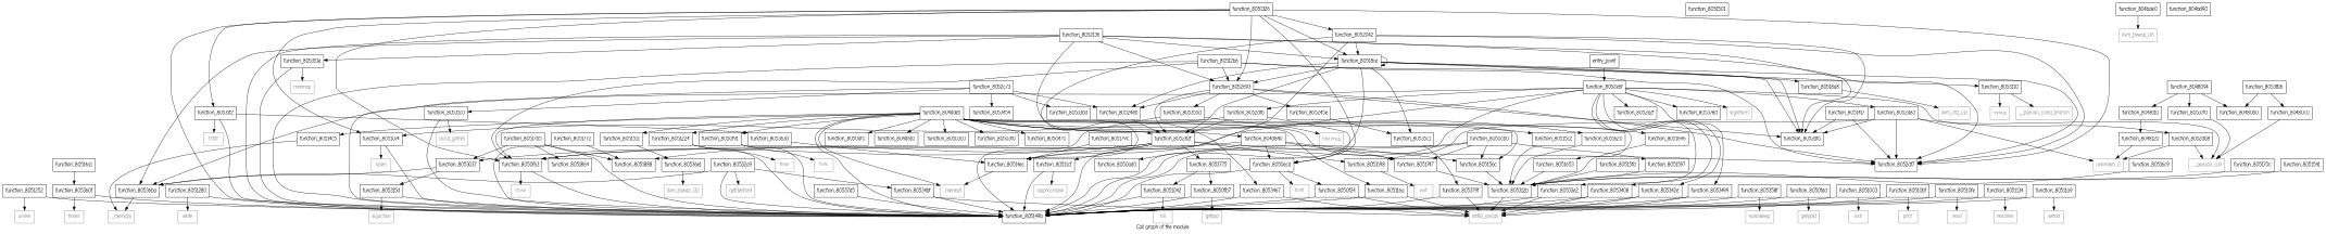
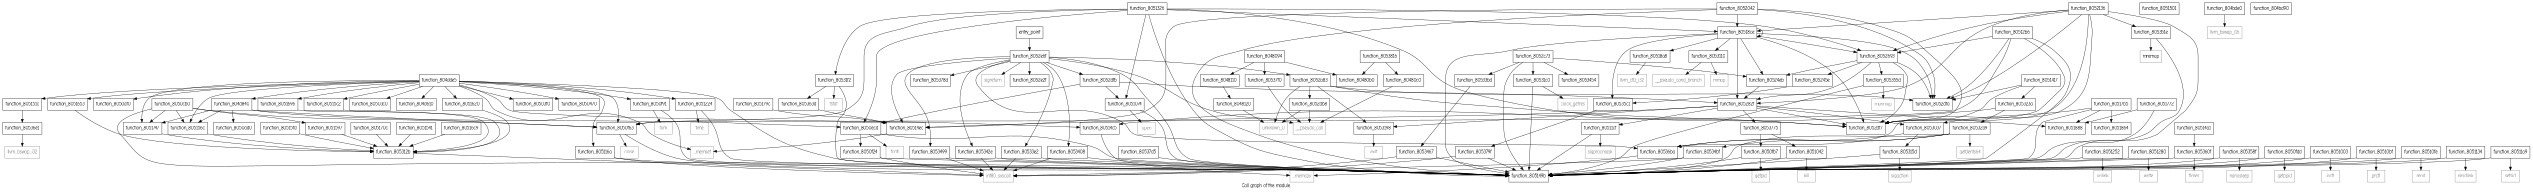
  digraph {
    fontname="Comic Neue"
    label="Call graph of the module."
    node [fontname="Comic Neue" shape=record]
    edge [fontname="Comic Neue"]
    n1 [label="{function_805156c}"]
    n2 [label="{function_805312b}"]
    n3 [color=gray50 fontcolor=gray50 label="{int80_syscall}"]
    n4 [label="{function_8051653}"]
    n5 [label="{function_8052693}"]
    n6 [label="{function_805282f}"]
    n7 [label="{function_8052df7}"]
    n8 [label="{function_8052dfa}"]
    n9 [label="{function_805245e}"]
    n10 [label="{function_80524eb}"]
    n11 [label="{function_805355d}"]
    n12 [label="{function_8051888}"]
    n13 [label="{function_80514ec}"]
    n14 [label="{function_8053198}"]
    n15 [label="{function_80511cf}"]
    n16 [label="{function_8053037}"]
    n17 [label="{function_8053775}"]
    n18 [label="{function_80535c1}"]
    n19 [label="{function_805149b}"]
    n20 [color=gray50 fontcolor=gray50 label="{munmap}"]
    n21 [label="{function_8051864}"]
    n22 [label="{function_8051224}"]
    n23 [color=gray50 fontcolor=gray50 label="{time}"]
    n24 [label="{function_8051252}"]
    n25 [color=gray50 fontcolor=gray50 label="{unlink}"]
    n26 [label="{function_8051696}"]
    n27 [label="{function_8051280}"]
    n28 [color=gray50 fontcolor=gray50 label="{write}"]
    n29 [label="{function_80512b6}"]
    n30 [label="{function_8050f63}"]
    n31 [color=gray50 fontcolor=gray50 label="{close}"]
    n32 [label="{function_8051326}"]
    n33 [label="{function_80518ce}"]
    n34 [label="{function_8052042}"]
    n35 [label="{function_80531f2}"]
    n36 [label="{function_8050ecd}"]
    n37 [label="{function_8051074}"]
    n38 [label="{function_80518a8}"]
    n39 [label="{function_8053110}"]
    n40 [label="{function_805363d}"]
    n41 [color=gray50 fontcolor=gray50 label="{fstat}"]
    n42 [color=gray50 fontcolor=gray50 label="{fcntl}"]
    n43 [label="{function_8050f24}"]
    n44 [color=gray50 fontcolor=gray50 label="{open}"]
    n45 [label="{function_8051417}"]
+   n46 [label="{function_805323a}"]
    n47 [label="{function_80514c5}"]
    n48 [label="{function_80532a9}"]
    n49 [label="{function_80514a1}"]
    n50 [label="{function_805360f}"]
    n51 [color=gray50 fontcolor=gray50 label="{times}"]
    n52 [label="{function_8052e2f}"]
    n53 [color=gray50 fontcolor=gray50 label="{_memcpy}"]
    n54 [color=gray50 fontcolor=gray50 label="{_memset}"]
    n55 [color=gray50 fontcolor=gray50 label="{exit}"]
    n56 [color=gray50 fontcolor=gray50 label="{sigprocmask}"]
    n57 [label="{function_80536ba}"]
    n58 [label="{function_805315d}"]
    n59 [label="{function_8050fb7}"]
    n60 [label="{function_8051042}"]
    n61 [label="{function_80516c9}"]
    n62 [label="{function_8051501}"]
    n63 [label="{function_805151c}"]
    n64 [label="{function_80536e1}"]
    n65 [color=gray50 fontcolor=gray50 label="{llvm_bswap_i32}"]
    n66 [color=gray50 fontcolor=gray50 label="{llvm_ctlz_i32}"]
    n67 [label="{function_8052a83}"]
    n68 [label="{function_8052db8}"]
    n69 [color=gray50 fontcolor=gray50 label="{unknown_0}"]
    n70 [color=gray50 fontcolor=gray50 label="{__pseudo_call}"]
    n71 [label="{function_805170c}"]
    n72 [label="{function_8052c73}"]
    n73 [label="{function_80531c0}"]
    n74 [label="{function_80533bd}"]
    n75 [label="{function_8053454}"]
    n76 [color=gray50 fontcolor=gray50 label="{clock_getres}"]
    n77 [label="{function_8053467}"]
    n78 [label="{function_8051747}"]
    n79 [color=gray50 fontcolor=gray50 label="{mmap}"]
    n80 [color=gray50 fontcolor=gray50 label="{__pseudo_cond_branch}"]
    n81 [label="{function_805379f}"]
    n82 [label="{function_8051541}"]
    n83 [label="{function_8051772}"]
    n84 [label="{function_8051597}"]
    n85 [label="{function_805179c}"]
    n86 [label="{function_8052e6f}"]
    n87 [label="{function_8052dfb}"]
    n88 [label="{function_80533e2}"]
    n89 [label="{function_8053408}"]
    n90 [label="{function_805342e}"]
    n91 [label="{function_8053499}"]
    n92 [label="{function_805378d}"]
    n93 [color=gray50 fontcolor=gray50 label="{sigreturn}"]
    n94 [label="{function_80515c2}"]
    n95 [label="{function_80517b5}"]
    n96 [label="{function_8052136}"]
    n97 [label="{function_805351e}"]
-   n98 [color=gray50 fontcolor=gray50 label="{mremap}"]
+   n98 [color=gray50 fontcolor=black label="{mremap}"]
    n99 [label="{function_80515fd}"]
    n100 [label="{function_80534bf}"]
    n101 [color=gray50 fontcolor=gray50 label="{getdents64}"]
    n102 [color=gray50 fontcolor=gray50 label="{sigaction}"]
    n103 [label="{function_805358f}"]
    n104 [color=gray50 fontcolor=gray50 label="{nanosleep}"]
    n105 [color=gray50 fontcolor=gray50 label="{getpid}"]
    n106 [color=gray50 fontcolor=gray50 label="{kill}"]
    n107 [label="{function_80537d5}"]
    n108 [label="{function_80537f0}"]
    n109 [label="{function_8053816}"]
    n110 [label="{function_80480b0}"]
    n111 [label="{function_80480c0}"]
    n112 [color=gray50 fontcolor=gray50 label="{llvm_bswap_i16}"]
    n113 [color=gray50 fontcolor=gray50 label="{fork}"]
    n114 [color=gray50 fontcolor=gray50 label="{getppid}"]
    n115 [color=gray50 fontcolor=gray50 label="{ioctl}"]
    n116 [color=gray50 fontcolor=gray50 label="{prctl}"]
    n117 [color=gray50 fontcolor=gray50 label="{read}"]
    n118 [color=gray50 fontcolor=gray50 label="{readlink}"]
    n119 [color=gray50 fontcolor=gray50 label="{setsid}"]
    n120 [label="{function_8051620}"]
    n121 [label="{function_8048094}"]
    n122 [label="{function_8048110}"]
    n123 [label="{function_8048120}"]
    n124 [label="{entry_point}"]
    n125 [label="{function_804bd90}"]
    n126 [label="{function_8050af0}"]
    n127 [label="{function_804bde0}"]
    n128 [label="{function_804d610}"]
    n129 [label="{function_804d840}"]
    n130 [label="{function_8050ad0}"]
    n131 [label="{function_804dde5}"]
    n132 [label="{function_80503c0}"]
    n133 [label="{function_80503f0}"]
    n134 [label="{function_8050470}"]
    n135 [label="{function_8050f91}"]
    n136 [label="{function_805116a}"]
    n137 [label="{function_8050cb0}"]
    n138 [label="{function_8050fdd}"]
    n139 [label="{function_8051003}"]
    n140 [label="{function_80510bf}"]
    n141 [label="{function_80510fe}"]
    n142 [label="{function_8051134}"]
    n143 [label="{function_80511a9}"]
    n1 -> n2
    n2 -> n3
    n4 -> n2
    n5 -> n6
    n5 -> n7
    n5 -> n8
    n5 -> n9
    n5 -> n10
    n5 -> n11
    n6 -> n7
    n6 -> n12
    n6 -> n13
    n6 -> n14
    n6 -> n15
    n6 -> n16
    n6 -> n17
    n9 -> n18
    n10 -> n6
    n11 -> n19
    n11 -> n20
    n13 -> n54
    n14 -> n55
    n15 -> n19
    n15 -> n56
    n16 -> n57
    n16 -> n58
    n17 -> n59
    n17 -> n60
    n18 -> n81
    n22 -> n19
    n22 -> n23
    n24 -> n19
    n24 -> n25
    n26 -> n2
    n27 -> n19
    n27 -> n28
    n29 -> n5
    n29 -> n7
    n29 -> n8
    n29 -> n19
    n29 -> n30
    n30 -> n19
    n30 -> n31
    n32 -> n5
    n32 -> n7
    n32 -> n19
    n32 -> n30
    n32 -> n33
-   n32 -> n34
    n32 -> n35
    n32 -> n36
    n32 -> n37
    n33 -> n5
    n33 -> n6
    n33 -> n7
    n33 -> n8
    n33 -> n10
    n33 -> n18
    n33 -> n19
    n33 -> n33
    n33 -> n38
    n33 -> n39
    n34 -> n7
    n34 -> n8
    n34 -> n13
    n34 -> n19
    n34 -> n33
    n35 -> n19
    n35 -> n40
    n35 -> n41
    n36 -> n19
    n36 -> n42
    n36 -> n43
    n37 -> n19
    n37 -> n44
    n38 -> n66
    n39 -> n79
    n39 -> n80
    n40 -> n13
    n43 -> n3
    n43 -> n19
    n45 -> n7
    n45 -> n8
+   n45 -> n46
+   n46 -> n47
+   n46 -> n48
    n47 -> n53
    n48 -> n19
    n48 -> n57
    n48 -> n100
    n48 -> n101
    n49 -> n50
    n50 -> n19
    n50 -> n51
    n57 -> n53
    n58 -> n19
    n58 -> n102
    n59 -> n19
    n59 -> n105
    n60 -> n19
    n60 -> n106
    n61 -> n2
    n63 -> n64
    n64 -> n65
    n67 -> n7
    n67 -> n8
    n67 -> n14
    n67 -> n68
    n67 -> n69
    n68 -> n69
    n68 -> n70
    n71 -> n2
    n72 -> n10
    n72 -> n19
    n72 -> n73
    n72 -> n74
    n72 -> n75
    n73 -> n19
    n73 -> n76
    n74 -> n77
    n77 -> n3
    n77 -> n19
    n78 -> n2
    n81 -> n3
    n81 -> n19
    n82 -> n2
    n83 -> n12
    n83 -> n19
    n84 -> n2
    n85 -> n13
    n86 -> n13
    n86 -> n19
    n86 -> n52
    n86 -> n57
    n86 -> n67
    n86 -> n70
    n86 -> n87
    n86 -> n88
    n86 -> n89
    n86 -> n90
    n86 -> n91
    n86 -> n92
    n86 -> n93
    n87 -> n6
    n87 -> n36
    n87 -> n37
    n88 -> n3
    n88 -> n19
    n89 -> n3
    n89 -> n19
    n90 -> n3
    n90 -> n19
    n91 -> n3
    n91 -> n19
    n94 -> n2
    n95 -> n12
    n95 -> n16
    n95 -> n19
    n95 -> n21
    n96 -> n5
    n96 -> n6
    n96 -> n7
    n96 -> n8
    n96 -> n19
    n96 -> n33
    n96 -> n57
    n96 -> n97
    n97 -> n19
    n97 -> n98
    n99 -> n2
    n100 -> n3
    n100 -> n19
    n103 -> n19
    n103 -> n104
    n107 -> n19
    n108 -> n70
    n109 -> n110
    n109 -> n111
    n111 -> n70
    n120 -> n2
    n121 -> n108
    n121 -> n110
    n121 -> n122
    n122 -> n123
    n123 -> n69
    n124 -> n86
    n127 -> n112
    n129 -> n1
    n129 -> n30
    n129 -> n36
    n129 -> n78
    n129 -> n130
    n131 -> n1
    n131 -> n4
    n131 -> n19
    n131 -> n22
    n131 -> n26
    n131 -> n30
    n131 -> n47
    n131 -> n54
    n131 -> n63
    n131 -> n78
    n131 -> n94
    n131 -> n120
    n131 -> n126
    n131 -> n128
    n131 -> n129
    n131 -> n132
    n131 -> n133
    n131 -> n134
    n131 -> n135
    n131 -> n136
    n135 -> n19
    n135 -> n113
    n136 -> n3
    n136 -> n19
    n137 -> n1
    n137 -> n19
    n137 -> n30
    n137 -> n78
    n137 -> n84
    n138 -> n19
    n138 -> n114
    n139 -> n19
    n139 -> n115
    n140 -> n19
    n140 -> n116
    n141 -> n19
    n141 -> n117
    n142 -> n19
    n142 -> n118
    n143 -> n19
    n143 -> n119
  }
